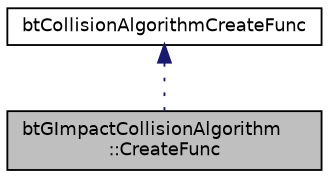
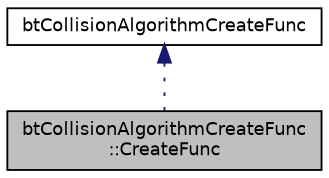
  digraph {
    node [color=black fontname=Helvetica fontsize=10 shape=record style=filled]
-   n1 [fillcolor=grey75 fontcolor=black height=0.2 label="btGImpactCollisionAlgorithm\l::CreateFunc" width=0.4]
+   n1 [fillcolor=grey75 fontcolor=black height=0.2 label="btCollisionAlgorithmCreateFunc\l::CreateFunc" width=0.4]
    n2 [fillcolor=white height=0.2 label=btCollisionAlgorithmCreateFunc width=0.4]
    n2 -> n1 [color=midnightblue dir=back fontname=Helvetica fontsize=10 labelfontname=Helvetica labelfontsize=10 style=dotted]
  }
